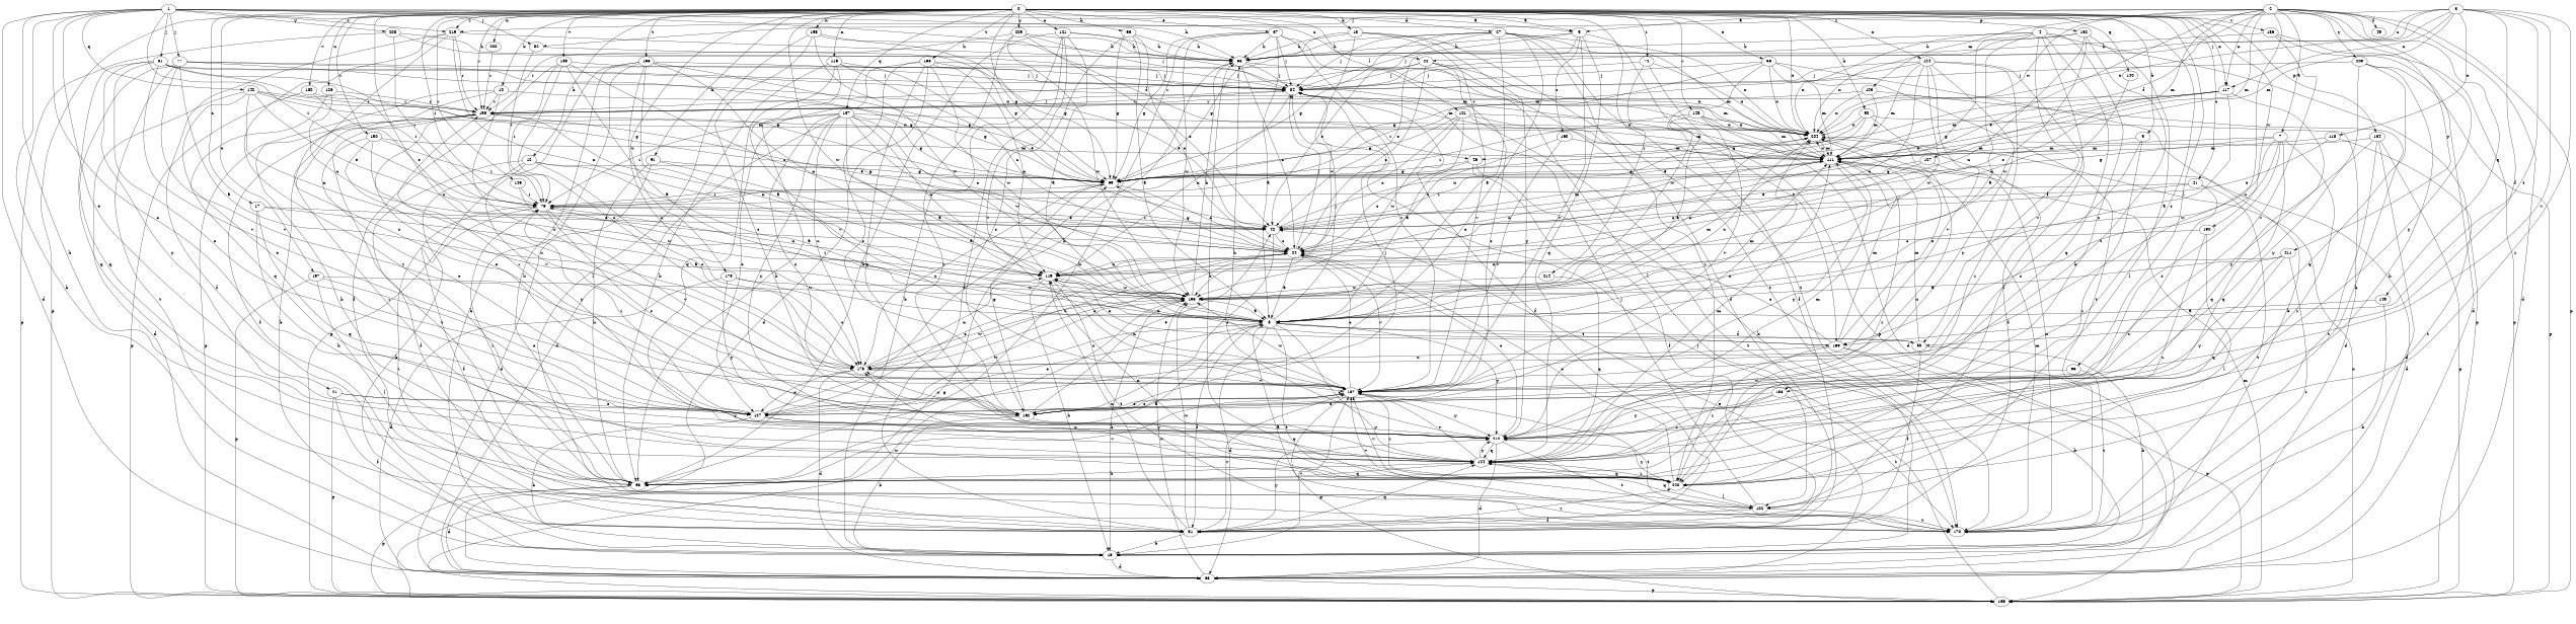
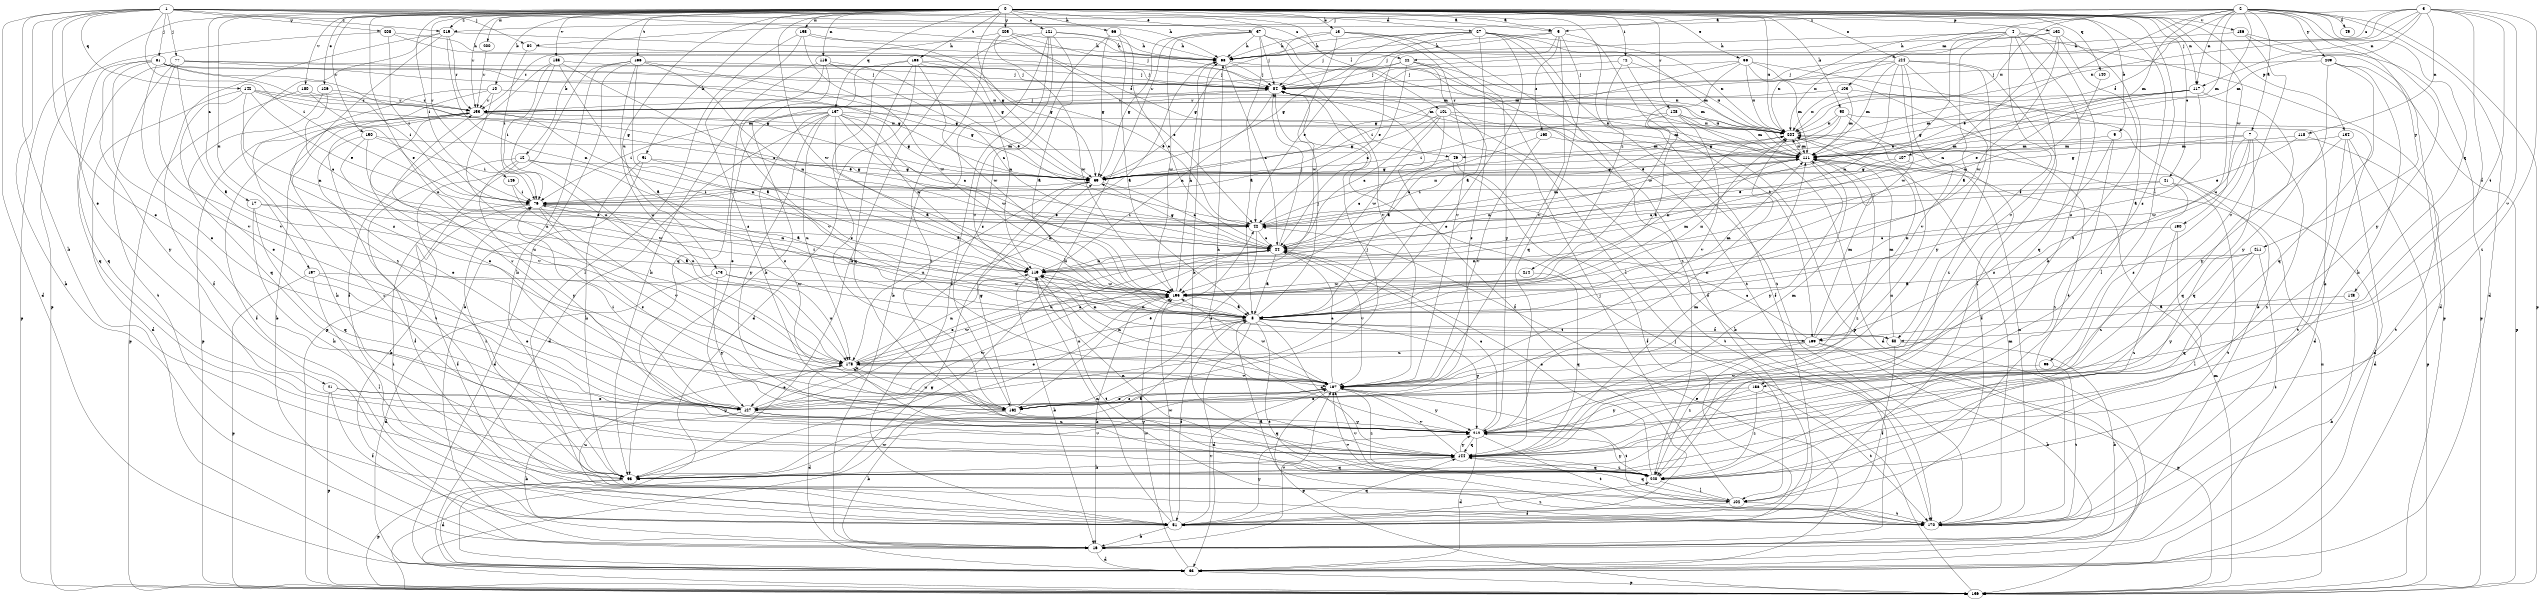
  strict digraph {
    0
    5
    9
    10
    12
    13
    17
    21
    27
    36
    37
    59
    66
    72
    76
    90
    91
    96
    101
    116
    117
    121
    124
    126
    132
    134
    136
    137
    140
    146
    148
    150
    153
    158
    166
    168
    173
    178
    180
    183
    186
    190
    195
    197
    198
    200
    204
    205
    214
    219
    68
    42
    84
    169
    187
    144
    160
    111
    220
    162
    16
    212
    8
    51
    170
    93
    24
    127
    102
    119
    33
    1
    22
    41
    46
    77
    81
    82
    142
    208
    2
    7
    49
    103
    107
    143
    209
    211
    3
    50
    118
    4
    0 -> 5 [label=a]
    0 -> 9 [label=b]
    0 -> 10 [label=b]
    0 -> 12 [label=b]
    0 -> 13 [label=b]
    0 -> 17 [label=c]
    0 -> 21 [label=c]
    0 -> 27 [label=d]
    0 -> 36 [label=e]
    0 -> 37 [label=e]
    0 -> 59 [label=g]
    0 -> 66 [label=h]
    0 -> 72 [label=i]
    0 -> 76 [label=i]
    0 -> 90 [label=k]
    0 -> 91 [label=k]
    0 -> 96 [label=l]
    0 -> 101 [label=l]
    0 -> 116 [label=n]
    0 -> 117 [label=n]
    0 -> 121 [label=o]
    0 -> 124 [label=o]
-   0 -> 126 [label=x]
+   0 -> 126 [label=o]
    0 -> 132 [label=p]
    0 -> 134 [label=p]
    0 -> 136 [label=p]
    0 -> 137 [label=q]
    0 -> 140 [label=q]
    0 -> 146 [label=r]
    0 -> 148 [label=r]
    0 -> 150 [label=r]
    0 -> 153 [label=r]
    0 -> 158 [label=s]
    0 -> 166 [label=t]
    0 -> 168 [label=t]
    0 -> 173 [label=u]
    0 -> 178 [label=u]
    0 -> 180 [label=v]
    0 -> 183 [label=v]
    0 -> 186 [label=v]
    0 -> 190 [label=w]
    0 -> 195 [label=w]
    0 -> 197 [label=x]
    0 -> 198 [label=x]
    0 -> 200 [label=x]
    0 -> 204 [label=x]
    0 -> 205 [label=y]
    0 -> 214 [label=z]
    0 -> 219 [label=z]
    5 -> 68 [label=h]
    5 -> 42 [label=e]
    5 -> 84 [label=j]
    5 -> 169 [label=t]
    5 -> 187 [label=v]
    5 -> 144 [label=q]
    5 -> 160 [label=s]
    9 -> 111 [label=m]
    9 -> 220 [label=z]
    9 -> 162 [label=s]
    10 -> 59 [label=g]
    10 -> 136 [label=p]
    10 -> 153 [label=r]
    10 -> 178 [label=u]
    10 -> 16 [label=b]
    12 -> 59 [label=g]
    12 -> 178 [label=u]
    12 -> 16 [label=b]
    12 -> 212 [label=y]
    12 -> 8 [label=a]
    12 -> 51 [label=f]
    13 -> 59 [label=g]
    13 -> 195 [label=w]
    13 -> 68 [label=h]
    13 -> 187 [label=v]
    13 -> 212 [label=y]
    13 -> 170 [label=t]
    17 -> 42 [label=e]
    17 -> 144 [label=q]
    17 -> 8 [label=a]
    17 -> 93 [label=k]
    21 -> 76 [label=i]
    21 -> 220 [label=z]
    21 -> 170 [label=t]
    21 -> 24 [label=c]
    27 -> 59 [label=g]
    27 -> 204 [label=x]
    27 -> 68 [label=h]
    27 -> 42 [label=e]
    27 -> 84 [label=j]
    27 -> 111 [label=m]
    27 -> 220 [label=z]
    27 -> 8 [label=a]
    27 -> 170 [label=t]
    27 -> 127 [label=o]
    36 -> 76 [label=i]
    36 -> 195 [label=w]
    36 -> 204 [label=x]
    36 -> 84 [label=j]
    36 -> 111 [label=m]
    36 -> 16 [label=b]
    36 -> 170 [label=t]
    37 -> 59 [label=g]
    37 -> 195 [label=w]
    37 -> 68 [label=h]
    37 -> 84 [label=j]
    37 -> 187 [label=v]
    37 -> 8 [label=a]
    37 -> 93 [label=k]
    37 -> 102 [label=l]
    59 -> 76 [label=i]
    59 -> 178 [label=u]
    59 -> 24 [label=c]
    66 -> 59 [label=g]
    66 -> 68 [label=h]
    66 -> 162 [label=s]
    66 -> 8 [label=a]
    66 -> 24 [label=c]
    72 -> 136 [label=p]
    72 -> 204 [label=x]
    72 -> 84 [label=j]
    72 -> 51 [label=f]
    76 -> 42 [label=e]
    76 -> 187 [label=v]
    76 -> 162 [label=s]
    76 -> 51 [label=f]
    76 -> 119 [label=n]
    90 -> 59 [label=g]
    90 -> 204 [label=x]
    90 -> 42 [label=e]
    90 -> 51 [label=f]
    90 -> 33 [label=d]
    91 -> 59 [label=g]
    91 -> 8 [label=a]
    91 -> 93 [label=k]
    91 -> 33 [label=d]
    96 -> 187 [label=v]
    96 -> 170 [label=t]
    101 -> 59 [label=g]
    101 -> 195 [label=w]
    101 -> 204 [label=x]
    101 -> 111 [label=m]
    101 -> 16 [label=b]
    101 -> 8 [label=a]
    101 -> 24 [label=c]
    116 -> 42 [label=e]
    116 -> 84 [label=j]
    116 -> 187 [label=v]
    116 -> 144 [label=q]
    116 -> 93 [label=k]
    116 -> 24 [label=c]
    117 -> 59 [label=g]
    117 -> 153 [label=r]
    117 -> 42 [label=e]
    117 -> 111 [label=m]
    117 -> 212 [label=y]
    117 -> 8 [label=a]
    121 -> 68 [label=h]
    121 -> 187 [label=v]
    121 -> 111 [label=m]
    121 -> 16 [label=b]
    121 -> 8 [label=a]
    121 -> 51 [label=f]
    121 -> 93 [label=k]
    124 -> 59 [label=g]
    124 -> 195 [label=w]
    124 -> 84 [label=j]
    124 -> 187 [label=v]
    124 -> 111 [label=m]
    124 -> 220 [label=z]
    124 -> 212 [label=y]
    124 -> 102 [label=l]
    124 -> 119 [label=n]
    126 -> 153 [label=r]
    126 -> 144 [label=q]
    126 -> 24 [label=c]
    132 -> 195 [label=w]
    132 -> 204 [label=x]
    132 -> 68 [label=h]
    132 -> 93 [label=k]
    132 -> 102 [label=l]
    132 -> 119 [label=n]
    134 -> 136 [label=p]
    134 -> 144 [label=q]
    134 -> 111 [label=m]
    134 -> 170 [label=t]
    134 -> 33 [label=d]
    136 -> 59 [label=g]
    136 -> 195 [label=w]
    136 -> 204 [label=x]
    136 -> 84 [label=j]
    136 -> 111 [label=m]
    137 -> 59 [label=g]
    137 -> 76 [label=i]
    137 -> 178 [label=u]
    137 -> 195 [label=w]
    137 -> 204 [label=x]
    137 -> 162 [label=s]
    137 -> 212 [label=y]
    137 -> 8 [label=a]
    137 -> 24 [label=c]
    137 -> 127 [label=o]
    137 -> 119 [label=n]
    137 -> 33 [label=d]
    140 -> 119 [label=n]
    146 -> 76 [label=i]
    146 -> 195 [label=w]
    148 -> 76 [label=i]
    148 -> 204 [label=x]
    148 -> 187 [label=v]
    148 -> 111 [label=m]
    148 -> 8 [label=a]
    148 -> 33 [label=d]
    150 -> 76 [label=i]
    150 -> 178 [label=u]
    150 -> 187 [label=v]
    150 -> 111 [label=m]
    150 -> 127 [label=o]
    153 -> 204 [label=x]
    153 -> 42 [label=e]
    153 -> 84 [label=j]
    153 -> 51 [label=f]
    153 -> 170 [label=t]
    153 -> 93 [label=k]
    153 -> 127 [label=o]
    153 -> 119 [label=n]
-   158 -> 144 [label=z]
+   158 -> 220 [label=z]
    158 -> 212 [label=y]
    158 -> 170 [label=t]
    158 -> 127 [label=o]
    166 -> 59 [label=g]
    166 -> 136 [label=p]
    166 -> 178 [label=u]
    166 -> 84 [label=j]
    166 -> 16 [label=b]
    166 -> 8 [label=a]
    166 -> 93 [label=k]
    166 -> 119 [label=n]
    168 -> 195 [label=w]
    168 -> 42 [label=e]
    168 -> 84 [label=j]
    168 -> 144 [label=q]
    168 -> 162 [label=s]
    168 -> 93 [label=k]
    168 -> 119 [label=n]
    168 -> 33 [label=d]
    173 -> 178 [label=u]
    173 -> 195 [label=w]
    173 -> 212 [label=y]
    173 -> 33 [label=d]
    178 -> 195 [label=w]
    178 -> 187 [label=v]
    178 -> 24 [label=c]
    178 -> 127 [label=o]
    178 -> 119 [label=n]
    178 -> 33 [label=d]
    180 -> 136 [label=p]
    180 -> 153 [label=r]
    180 -> 42 [label=e]
    183 -> 76 [label=i]
    183 -> 178 [label=u]
    183 -> 84 [label=j]
    183 -> 8 [label=a]
    183 -> 51 [label=f]
    183 -> 24 [label=c]
    186 -> 136 [label=p]
    186 -> 68 [label=h]
    186 -> 187 [label=v]
    186 -> 33 [label=d]
    190 -> 220 [label=z]
    190 -> 24 [label=c]
    190 -> 102 [label=l]
    195 -> 76 [label=i]
    195 -> 204 [label=x]
    195 -> 68 [label=h]
    195 -> 111 [label=m]
    195 -> 16 [label=b]
    195 -> 8 [label=a]
    197 -> 136 [label=p]
    197 -> 195 [label=w]
    197 -> 127 [label=o]
    197 -> 102 [label=l]
    198 -> 59 [label=g]
    198 -> 195 [label=w]
    198 -> 68 [label=h]
    198 -> 162 [label=s]
    198 -> 102 [label=l]
    200 -> 153 [label=r]
    204 -> 111 [label=m]
    205 -> 153 [label=r]
    205 -> 195 [label=w]
    205 -> 68 [label=h]
    205 -> 42 [label=e]
    205 -> 84 [label=j]
    205 -> 220 [label=z]
    214 -> 195 [label=w]
    214 -> 144 [label=q]
    219 -> 153 [label=r]
    219 -> 68 [label=h]
    219 -> 220 [label=z]
    219 -> 162 [label=s]
    219 -> 51 [label=f]
    219 -> 119 [label=n]
    68 -> 84 [label=j]
    68 -> 111 [label=m]
    68 -> 24 [label=c]
    42 -> 76 [label=i]
    42 -> 204 [label=x]
    42 -> 111 [label=m]
    42 -> 162 [label=s]
    42 -> 24 [label=c]
    84 -> 153 [label=r]
    84 -> 51 [label=f]
    84 -> 119 [label=n]
    169 -> 136 [label=p]
    169 -> 178 [label=u]
    169 -> 204 [label=x]
    169 -> 111 [label=m]
    169 -> 220 [label=z]
    169 -> 16 [label=b]
    169 -> 24 [label=c]
    169 -> 119 [label=n]
    187 -> 136 [label=p]
    187 -> 195 [label=w]
    187 -> 220 [label=z]
    187 -> 162 [label=s]
    187 -> 212 [label=y]
    187 -> 170 [label=t]
    187 -> 24 [label=c]
    187 -> 127 [label=o]
    187 -> 119 [label=n]
    144 -> 204 [label=x]
    144 -> 187 [label=v]
    144 -> 111 [label=m]
    144 -> 220 [label=z]
    144 -> 212 [label=y]
    144 -> 93 [label=k]
    160 -> 187 [label=v]
    160 -> 111 [label=m]
    160 -> 24 [label=c]
    111 -> 59 [label=g]
    111 -> 204 [label=x]
    111 -> 220 [label=z]
    111 -> 212 [label=y]
    111 -> 119 [label=n]
    220 -> 178 [label=u]
    220 -> 68 [label=h]
    220 -> 187 [label=v]
    220 -> 144 [label=q]
    220 -> 212 [label=y]
    220 -> 24 [label=c]
    220 -> 102 [label=l]
    220 -> 119 [label=n]
    162 -> 59 [label=g]
    162 -> 153 [label=r]
    162 -> 178 [label=u]
    162 -> 204 [label=x]
    162 -> 42 [label=e]
    162 -> 84 [label=j]
    162 -> 16 [label=b]
    162 -> 212 [label=y]
    16 -> 187 [label=v]
    16 -> 33 [label=d]
    212 -> 68 [label=h]
    212 -> 144 [label=q]
    212 -> 111 [label=m]
    212 -> 170 [label=t]
    212 -> 24 [label=c]
    212 -> 33 [label=d]
    8 -> 178 [label=u]
    8 -> 204 [label=x]
    8 -> 84 [label=j]
    8 -> 169 [label=t]
    8 -> 144 [label=q]
    8 -> 111 [label=m]
    8 -> 212 [label=y]
    8 -> 51 [label=f]
    8 -> 170 [label=t]
    8 -> 127 [label=o]
    8 -> 33 [label=d]
    8 -> 50 [label=f]
    51 -> 76 [label=i]
+   51 -> 178 [label=u]
    51 -> 195 [label=w]
    51 -> 187 [label=v]
    51 -> 144 [label=q]
    51 -> 220 [label=z]
    51 -> 16 [label=b]
    51 -> 212 [label=y]
    51 -> 119 [label=n]
    170 -> 204 [label=x]
    170 -> 111 [label=m]
    170 -> 8 [label=a]
    93 -> 76 [label=i]
    93 -> 136 [label=p]
    93 -> 153 [label=r]
    93 -> 187 [label=v]
    93 -> 144 [label=q]
    93 -> 8 [label=a]
    93 -> 33 [label=d]
    24 -> 59 [label=g]
    24 -> 178 [label=u]
    24 -> 84 [label=j]
    24 -> 187 [label=v]
    24 -> 8 [label=a]
    24 -> 127 [label=o]
    24 -> 119 [label=n]
    127 -> 76 [label=i]
    127 -> 195 [label=w]
    127 -> 68 [label=h]
    127 -> 144 [label=q]
    127 -> 16 [label=b]
    127 -> 212 [label=y]
    102 -> 84 [label=j]
    102 -> 187 [label=v]
    102 -> 144 [label=q]
    102 -> 51 [label=f]
    102 -> 170 [label=t]
    119 -> 195 [label=w]
    119 -> 16 [label=b]
    119 -> 170 [label=t]
    33 -> 136 [label=p]
    33 -> 195 [label=w]
    33 -> 42 [label=e]
    1 -> 5 [label=a]
    1 -> 76 [label=i]
    1 -> 219 [label=z]
    1 -> 68 [label=h]
    1 -> 16 [label=b]
    1 -> 93 [label=k]
    1 -> 127 [label=o]
    1 -> 33 [label=d]
    1 -> 22 [label=c]
    1 -> 41 [label=e]
    1 -> 46 [label=f]
    1 -> 77 [label=j]
    1 -> 81 [label=j]
    1 -> 82 [label=j]
    1 -> 142 [label=q]
    1 -> 208 [label=y]
    22 -> 153 [label=r]
    22 -> 204 [label=x]
    22 -> 84 [label=j]
    22 -> 162 [label=s]
    22 -> 51 [label=f]
    22 -> 24 [label=c]
    41 -> 136 [label=p]
    41 -> 212 [label=y]
    41 -> 51 [label=f]
    41 -> 127 [label=o]
    46 -> 59 [label=g]
    46 -> 51 [label=f]
    46 -> 170 [label=t]
    46 -> 24 [label=c]
    77 -> 59 [label=g]
    77 -> 84 [label=j]
    77 -> 187 [label=v]
    77 -> 144 [label=q]
    77 -> 111 [label=m]
    77 -> 8 [label=a]
    77 -> 170 [label=t]
    81 -> 59 [label=g]
    81 -> 76 [label=i]
    81 -> 204 [label=x]
    81 -> 84 [label=j]
    81 -> 187 [label=v]
    81 -> 144 [label=q]
    81 -> 212 [label=y]
    81 -> 127 [label=o]
    82 -> 59 [label=g]
    82 -> 76 [label=i]
    142 -> 59 [label=g]
    142 -> 153 [label=r]
    142 -> 42 [label=e]
    142 -> 111 [label=m]
    142 -> 127 [label=o]
    142 -> 119 [label=n]
    142 -> 33 [label=d]
    208 -> 76 [label=i]
    208 -> 136 [label=p]
    208 -> 68 [label=h]
    208 -> 111 [label=m]
    2 -> 5 [label=a]
    2 -> 117 [label=n]
    2 -> 136 [label=p]
    2 -> 178 [label=u]
    2 -> 204 [label=x]
    2 -> 42 [label=e]
    2 -> 111 [label=m]
    2 -> 212 [label=y]
    2 -> 33 [label=d]
    2 -> 46 [label=f]
    2 -> 82 [label=j]
    2 -> 7 [label=a]
    2 -> 49 [label=f]
    2 -> 103 [label=m]
    2 -> 107 [label=m]
    2 -> 143 [label=q]
    2 -> 209 [label=y]
    2 -> 211 [label=y]
    7 -> 59 [label=g]
    7 -> 195 [label=w]
    7 -> 169 [label=t]
    7 -> 144 [label=q]
    7 -> 111 [label=m]
    7 -> 220 [label=z]
    7 -> 162 [label=s]
    103 -> 153 [label=r]
    103 -> 204 [label=x]
    103 -> 111 [label=m]
    103 -> 93 [label=k]
    107 -> 59 [label=g]
    107 -> 42 [label=e]
    107 -> 33 [label=d]
    143 -> 16 [label=b]
    143 -> 8 [label=a]
    209 -> 136 [label=p]
    209 -> 84 [label=j]
    209 -> 144 [label=q]
    209 -> 212 [label=y]
    209 -> 93 [label=k]
    211 -> 144 [label=q]
    211 -> 212 [label=y]
    211 -> 8 [label=a]
    211 -> 170 [label=t]
    211 -> 119 [label=n]
    3 -> 117 [label=n]
    3 -> 204 [label=x]
    3 -> 219 [label=z]
    3 -> 84 [label=j]
    3 -> 169 [label=t]
    3 -> 187 [label=v]
    3 -> 111 [label=m]
    3 -> 220 [label=z]
    3 -> 22 [label=c]
    3 -> 50 [label=f]
    3 -> 118 [label=n]
    50 -> 111 [label=m]
    50 -> 16 [label=b]
    50 -> 51 [label=f]
    50 -> 119 [label=n]
    118 -> 42 [label=e]
    118 -> 111 [label=m]
    118 -> 170 [label=t]
    4 -> 136 [label=p]
    4 -> 158 [label=s]
    4 -> 204 [label=x]
    4 -> 68 [label=h]
    4 -> 187 [label=v]
    4 -> 144 [label=q]
    4 -> 8 [label=a]
    4 -> 24 [label=c]
    4 -> 50 [label=f]
  }
